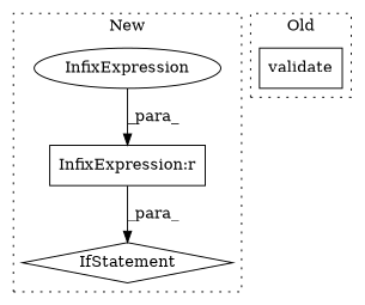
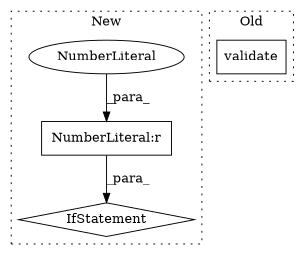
  digraph {
    node [shape=box]
-   n1 [a=27 l=3 label="InfixExpression:r" s=861]
-   n2 [a=34 l=1 label=InfixExpression s=864 shape=ellipse]
+   n1 [a=27 l=3 label="NumberLiteral:r" s=861]
+   n2 [a=34 l=1 label=NumberLiteral s=864 shape=ellipse]
    n3 [a=25 l="4,2" label=IfStatement s="832,865" shape=diamond]
    n4 [a=32 l="9,1" label=validate s="668,683"]
    subgraph cluster_1 {
      label=New
      style=dotted
      n1
      n2
      n3
    }
    subgraph cluster_2 {
      label=Old
      style=dotted
      n4
    }
    n1 -> n3 [label=_para_]
    n2 -> n1 [label=_para_]
  }
